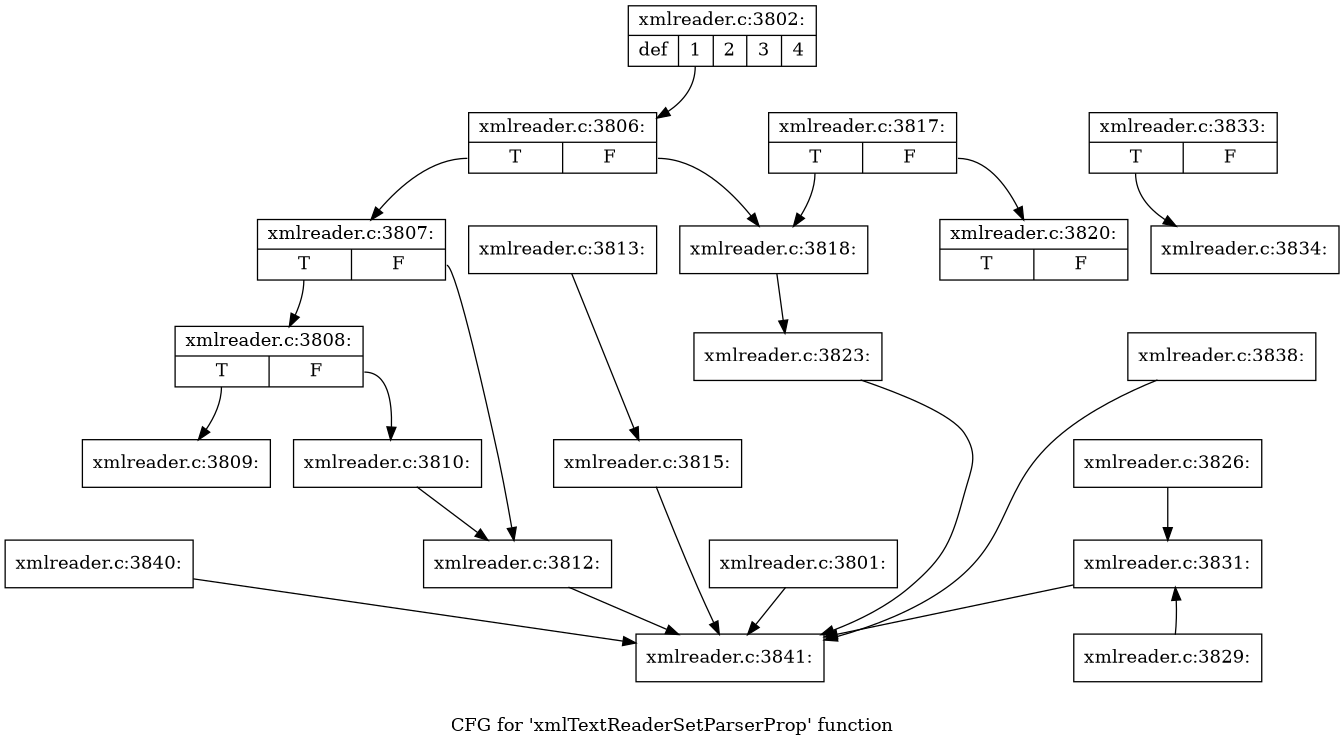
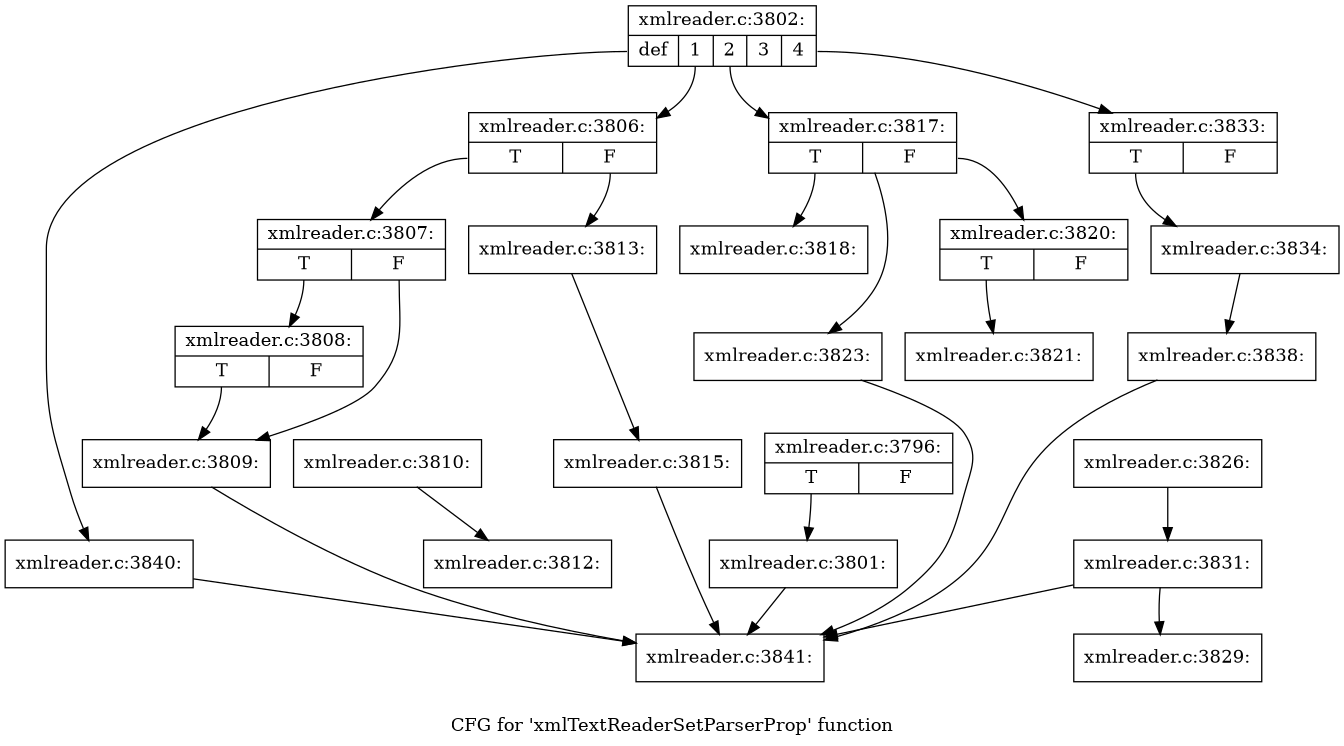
  digraph {
    label="CFG for 'xmlTextReaderSetParserProp' function"
    node [shape=record]
+   n1 [label="{xmlreader.c:3796:|{<s0>T|<s1>F}}"]
    n2 [label="{xmlreader.c:3801:}"]
    n3 [label="{xmlreader.c:3841:}"]
    n4 [label="{xmlreader.c:3802:|{<s0>def|<s1>1|<s2>2|<s3>3|<s4>4}}"]
    n5 [label="{xmlreader.c:3840:}"]
    n6 [label="{xmlreader.c:3806:|{<s0>T|<s1>F}}"]
    n7 [label="{xmlreader.c:3817:|{<s0>T|<s1>F}}"]
    n8 [label="{xmlreader.c:3833:|{<s0>T|<s1>F}}"]
    n9 [label="{xmlreader.c:3807:|{<s0>T|<s1>F}}"]
    n10 [label="{xmlreader.c:3813:}"]
    n11 [label="{xmlreader.c:3818:}"]
    n12 [label="{xmlreader.c:3820:|{<s0>T|<s1>F}}"]
    n13 [label="{xmlreader.c:3834:}"]
    n14 [label="{xmlreader.c:3808:|{<s0>T|<s1>F}}"]
    n15 [label="{xmlreader.c:3812:}"]
    n16 [label="{xmlreader.c:3815:}"]
    n17 [label="{xmlreader.c:3823:}"]
+   n18 [label="{xmlreader.c:3821:}"]
    n19 [label="{xmlreader.c:3826:}"]
    n20 [label="{xmlreader.c:3831:}"]
    n21 [label="{xmlreader.c:3829:}"]
    n22 [label="{xmlreader.c:3838:}"]
    n23 [label="{xmlreader.c:3809:}"]
    n24 [label="{xmlreader.c:3810:}"]
+   n1 -> n2 [tailport=s0]
    n2 -> n3
+   n4 -> n5 [tailport=s0]
    n4 -> n6 [tailport=s1]
+   n4 -> n7 [tailport=s2]
+   n4 -> n8 [tailport=s4]
    n5 -> n3
    n6 -> n9 [tailport=s0]
-   n6 -> n11 [tailport=s1]
+   n6 -> n10 [tailport=s1]
    n7 -> n11 [tailport=s0]
    n7 -> n12 [tailport=s1]
    n8 -> n13 [tailport=s0]
    n9 -> n14 [tailport=s0]
-   n9 -> n15 [tailport=s1]
+   n9 -> n23 [tailport=s1]
    n10 -> n16
-   n11 -> n17
+   n7 -> n17
+   n12 -> n18 [tailport=s0]
+   n13 -> n22
    n14 -> n23 [tailport=s0]
-   n14 -> n24 [tailport=s1]
    n16 -> n3
    n17 -> n3
    n19 -> n20
    n20 -> n3
-   n21 -> n20
+   n20 -> n21
    n22 -> n3
-   n15 -> n3
+   n23 -> n3
    n24 -> n15
  }
